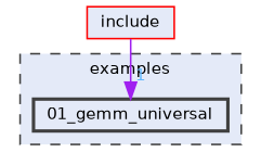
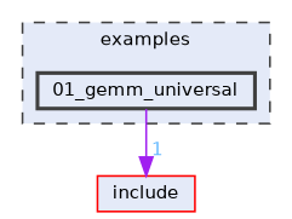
  digraph {
    compound=true
    node [fillcolor="#e4eaf8" fontname=Helvetica fontsize=10 shape=box]
    n1 [color=grey25 height=0.2 label="01_gemm_universal" style="filled,bold" width=0.4]
    n2 [color=red height=0.2 label=include style=filled width=0.4]
    subgraph cluster_1 {
      bgcolor="#e4eaf8"
      fontname=Helvetica
      fontsize=10
      label=examples
      pencolor=grey25
      style="filled,dashed"
      n1
    }
-   n2 -> n1 [color=purple fontcolor=steelblue1 fontname=Helvetica fontsize=10 headlabel=1 labeldistance=1.5 labelfontname=Helvetica labelfontsize=10 arrowhead=normal]
+   n1 -> n2 [color=purple fontcolor=steelblue1 fontname=Helvetica fontsize=10 headlabel=1 labeldistance=1.5 labelfontname=Helvetica labelfontsize=10 arrowhead=normal]
  }
